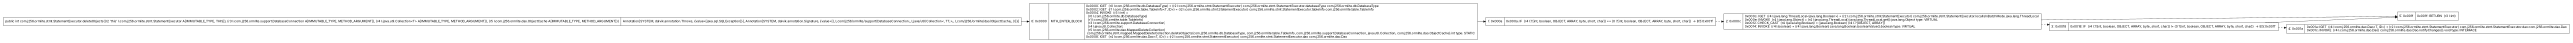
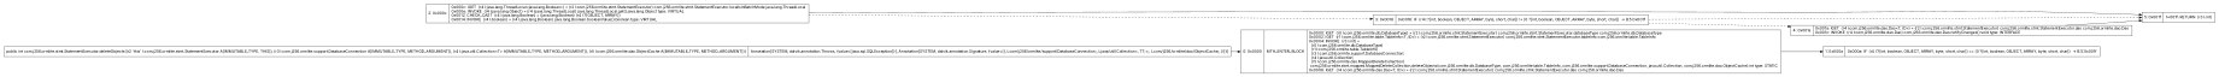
  digraph {
    fontname=Inter
    rankdir=LR
    node [fontname=Inter shape=record]
    edge [fontname=Inter]
    n1 [label="{0\:\ 0x0000|MTH_ENTER_BLOCK\l|0x0000: IGET  (r0 I:com.j256.ormlite.db.DatabaseType) = (r2 I:com.j256.ormlite.stmt.StatementExecutor) com.j256.ormlite.stmt.StatementExecutor.databaseType com.j256.ormlite.db.DatabaseType \l0x0002: IGET  (r1 I:com.j256.ormlite.table.TableInfo\<T, ID\>) = (r2 I:com.j256.ormlite.stmt.StatementExecutor) com.j256.ormlite.stmt.StatementExecutor.tableInfo com.j256.ormlite.table.TableInfo \l0x0004: INVOKE  (r3 I:int) = \l  (r0 I:com.j256.ormlite.db.DatabaseType)\l  (r1 I:com.j256.ormlite.table.TableInfo)\l  (r3 I:com.j256.ormlite.support.DatabaseConnection)\l  (r4 I:java.util.Collection)\l  (r5 I:com.j256.ormlite.dao.MappedDeleteCollection)\l com.j256.ormlite.stmt.mapped.MappedDeleteCollection.deleteObjects(com.j256.ormlite.db.DatabaseType, com.j256.ormlite.table.TableInfo, com.j256.ormlite.support.DatabaseConnection, java.util.Collection, com.j256.ormlite.dao.ObjectCache):int type: STATIC \l0x0008: IGET  (r4 I:com.j256.ormlite.dao.Dao\<T, ID\>) = (r2 I:com.j256.ormlite.stmt.StatementExecutor) com.j256.ormlite.stmt.StatementExecutor.dao com.j256.ormlite.dao.Dao \l}"]
    n2 [label="{1\:\ 0x000a|0x000a: IF  (r4 I:?[int, boolean, OBJECT, ARRAY, byte, short, char]) == (0 ?[int, boolean, OBJECT, ARRAY, byte, short, char])  \-\> B:5:0x001f \l}"]
    n3 [label="{2\:\ 0x000c|0x000c: IGET  (r4 I:java.lang.ThreadLocal\<java.lang.Boolean\>) = (r2 I:com.j256.ormlite.stmt.StatementExecutor) com.j256.ormlite.stmt.StatementExecutor.localIsInBatchMode java.lang.ThreadLocal \l0x000e: INVOKE  (r4 I:java.lang.Object) = (r4 I:java.lang.ThreadLocal) java.lang.ThreadLocal.get():java.lang.Object type: VIRTUAL \l0x0012: CHECK_CAST  (r4 I:java.lang.Boolean) = (java.lang.Boolean) (r4 I:?[OBJECT, ARRAY]) \l0x0014: INVOKE  (r4 I:boolean) = (r4 I:java.lang.Boolean) java.lang.Boolean.booleanValue():boolean type: VIRTUAL \l}"]
-   n4 [label="{5\:\ 0x001f|0x001f: RETURN  (r3 I:int) \l}"]
+   n4 [label="{5\:\ 0x001f|1x001f: RETURN  (r3 I:int) \l}"]
    n5 [label="{3\:\ 0x0018|0x0018: IF  (r4 I:?[int, boolean, OBJECT, ARRAY, byte, short, char]) != (0 ?[int, boolean, OBJECT, ARRAY, byte, short, char])  \-\> B:5:0x001f \l}"]
    n6 [label="{4\:\ 0x001a|0x001a: IGET  (r4 I:com.j256.ormlite.dao.Dao\<T, ID\>) = (r2 I:com.j256.ormlite.stmt.StatementExecutor) com.j256.ormlite.stmt.StatementExecutor.dao com.j256.ormlite.dao.Dao \l0x001c: INVOKE  (r4 I:com.j256.ormlite.dao.Dao) com.j256.ormlite.dao.Dao.notifyChanges():void type: INTERFACE \l}"]
    n7 [label="{public int com.j256.ormlite.stmt.StatementExecutor.deleteObjects((r2 'this' I:com.j256.ormlite.stmt.StatementExecutor A[IMMUTABLE_TYPE, THIS]), (r3 I:com.j256.ormlite.support.DatabaseConnection A[IMMUTABLE_TYPE, METHOD_ARGUMENT]), (r4 I:java.util.Collection\<T\> A[IMMUTABLE_TYPE, METHOD_ARGUMENT]), (r5 I:com.j256.ormlite.dao.ObjectCache A[IMMUTABLE_TYPE, METHOD_ARGUMENT]))  | Annotation[SYSTEM, dalvik.annotation.Throws, \{value=[java.sql.SQLException]\}], Annotation[SYSTEM, dalvik.annotation.Signature, \{value=[(, Lcom\/j256\/ormlite\/support\/DatabaseConnection;, Ljava\/util\/Collection\<, TT;\>;, Lcom\/j256\/ormlite\/dao\/ObjectCache;, )I]\}]\l}"]
    n1 -> n2
-   n2 -> n3 [style=dashed]
    n3 -> n4
    n3 -> n5 [style=dashed]
-   n5 -> n4
+   n5 -> n4 [style=dashed]
    n5 -> n6 [style=dashed]
+   n6 -> n4
    n7 -> n1
  }
